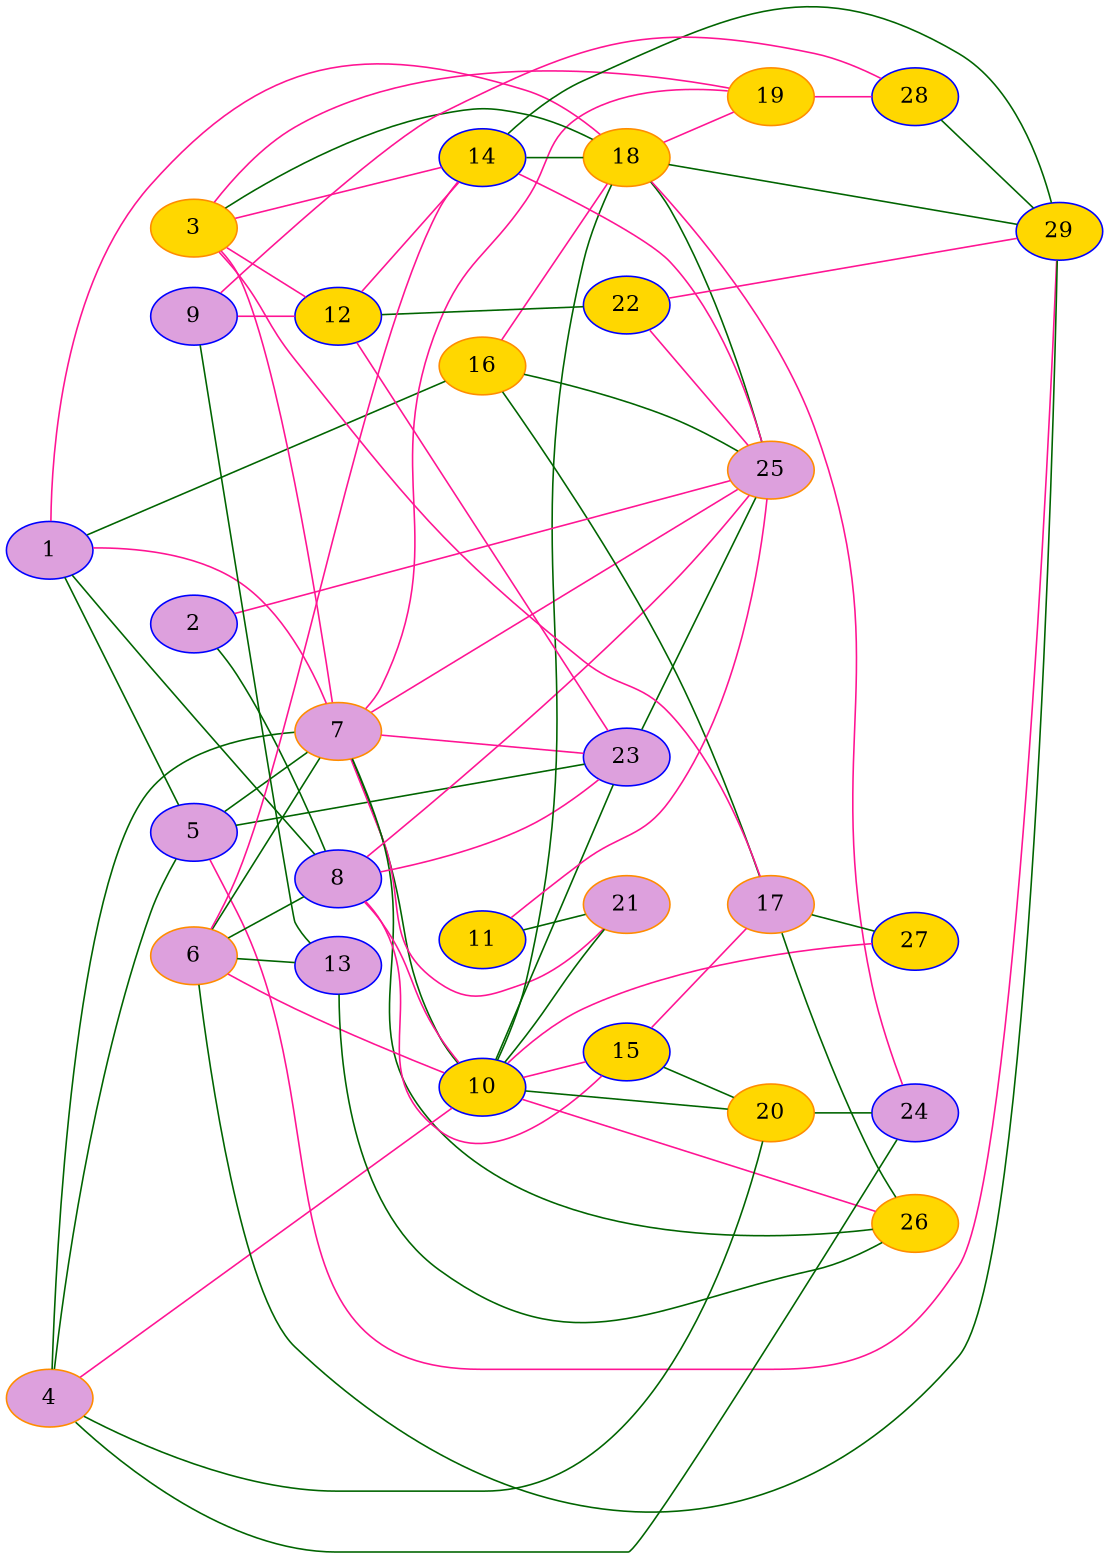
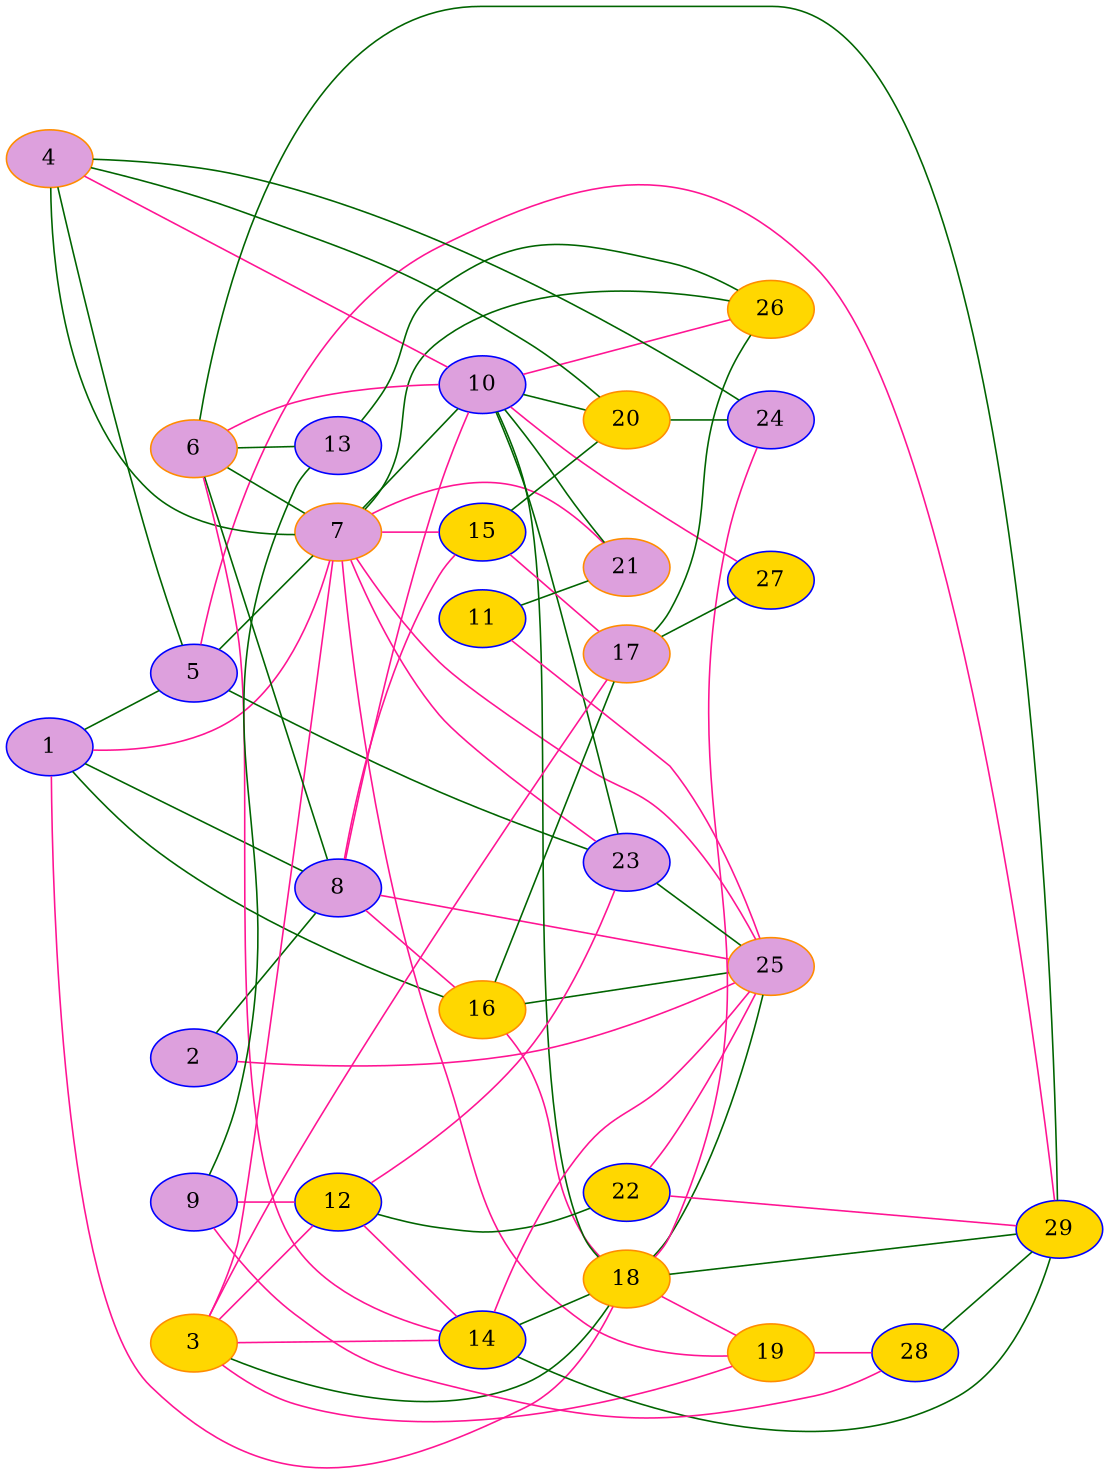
  graph {
    rankdir=LR
    node [color=blue fillcolor=gold style=filled]
    edge [color=darkgreen weight=1.0]
    1 [fillcolor=plum]
    5 [fillcolor=plum]
    7 [color=darkorange fillcolor=plum]
    8 [fillcolor=plum]
    16 [color=darkorange]
    18 [color=darkorange]
    23 [fillcolor=plum]
    29
    25 [color=darkorange fillcolor=plum]
    19 [color=darkorange]
-   10
+   10 [fillcolor=plum]
    21 [color=darkorange fillcolor=plum]
    26 [color=darkorange]
    15
    17 [color=darkorange fillcolor=plum]
    24 [fillcolor=plum]
    2 [fillcolor=plum]
    3 [color=darkorange]
    12
    14
    22
    27
    28
    4 [color=darkorange fillcolor=plum]
    20 [color=darkorange]
    6 [color=darkorange fillcolor=plum]
    13 [fillcolor=plum]
    9 [fillcolor=plum]
    11
    1 -- 5 [weight=2.0]
    1 -- 7 [color=deeppink weight=2.0]
    1 -- 8
    1 -- 16
    1 -- 18 [color=deeppink]
    5 -- 7
    5 -- 23 [weight=2.0]
    5 -- 29 [color=deeppink]
    7 -- 23 [color=deeppink]
    7 -- 25 [color=deeppink]
    7 -- 19 [color=deeppink]
    7 -- 10 [weight=4.0]
    7 -- 21 [color=deeppink]
    7 -- 26
-   8 -- 23 [color=deeppink]
+   8 -- 16 [color=deeppink]
    8 -- 25 [color=deeppink weight=2.0]
    8 -- 10 [color=deeppink weight=3.0]
    8 -- 15 [color=deeppink]
    16 -- 18 [color=deeppink weight=3.0]
    16 -- 25
    16 -- 17
    18 -- 29
    18 -- 25
    18 -- 19 [color=deeppink]
    18 -- 24 [color=deeppink]
    23 -- 25
    19 -- 28 [color=deeppink]
    10 -- 18
    10 -- 23 [weight=2.0]
    10 -- 21
    10 -- 26 [color=deeppink]
-   10 -- 15 [color=deeppink weight=4.0]
+   7 -- 15 [color=deeppink weight=4.0]
    10 -- 27 [color=deeppink]
    10 -- 20 [weight=2.0]
    15 -- 17 [color=deeppink]
    15 -- 20
    17 -- 26
    17 -- 27
    2 -- 8
    2 -- 25 [color=deeppink]
    3 -- 7 [color=deeppink]
    3 -- 18
    3 -- 19 [color=deeppink]
    3 -- 17 [color=deeppink]
    3 -- 12 [color=deeppink]
    3 -- 14 [color=deeppink]
    12 -- 23 [color=deeppink weight=3.0]
    12 -- 14 [color=deeppink]
    12 -- 22
    14 -- 18
    14 -- 29
    14 -- 25 [color=deeppink]
    22 -- 29 [color=deeppink]
    22 -- 25 [color=deeppink]
    28 -- 29
    4 -- 5
    4 -- 7
    4 -- 10 [color=deeppink]
    4 -- 24
    4 -- 20 [weight=2.0]
    20 -- 24
    6 -- 7 [weight=2.0]
    6 -- 8
    6 -- 29
    6 -- 10 [color=deeppink weight=2.0]
    6 -- 14 [color=deeppink]
    6 -- 13
    13 -- 26
    9 -- 12 [color=deeppink]
    9 -- 28 [color=deeppink]
    9 -- 13
    11 -- 25 [color=deeppink]
    11 -- 21
  }
